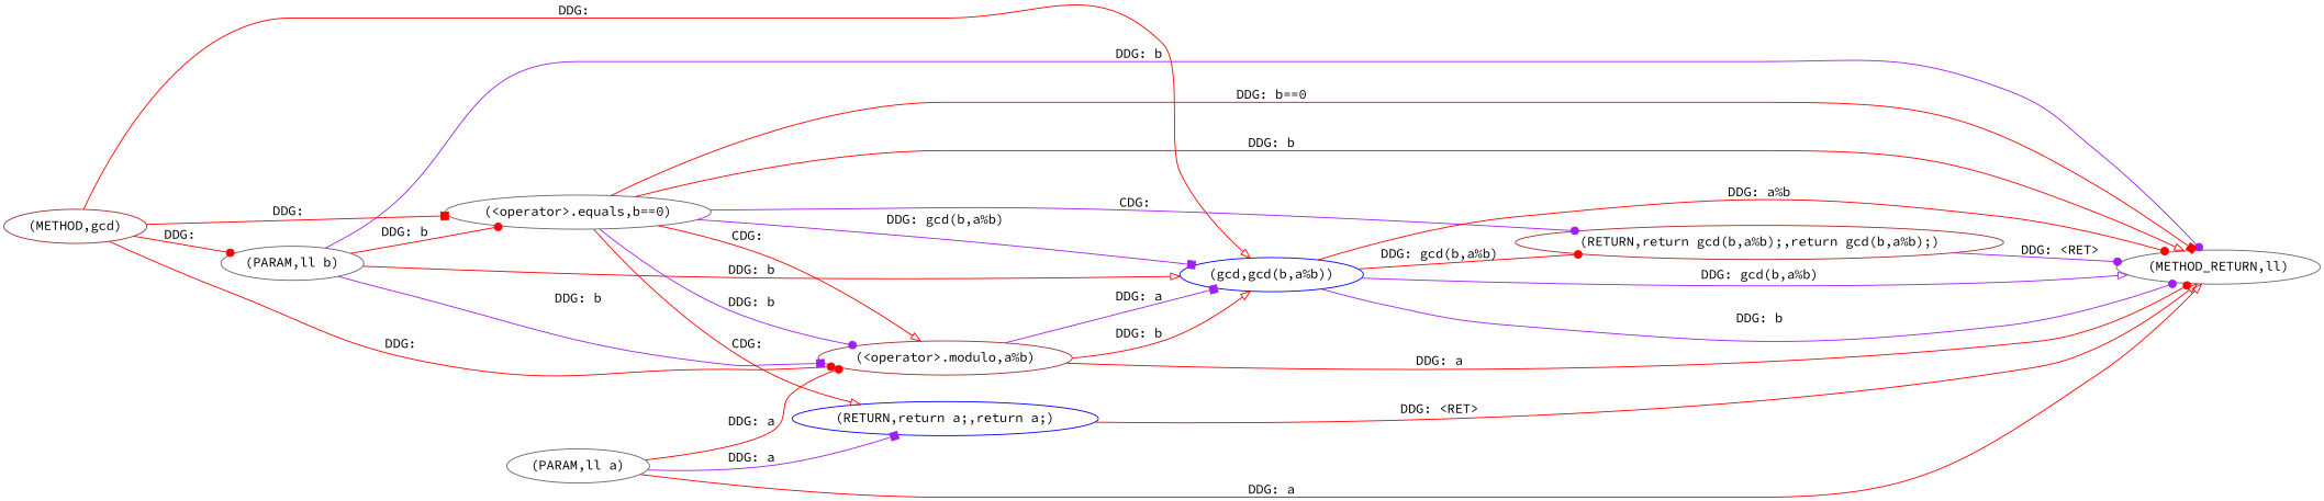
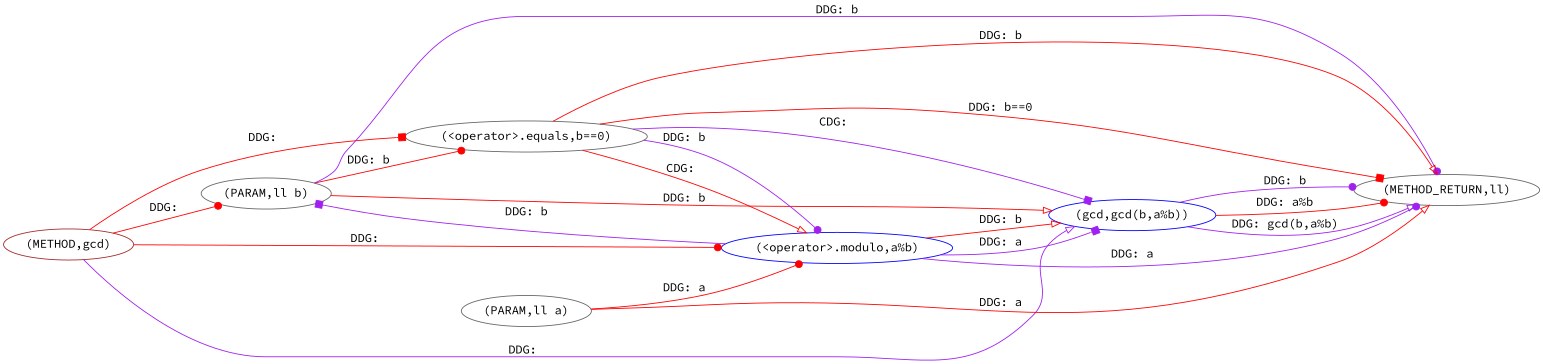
  digraph {
    fontname="Source Code Pro"
    rankdir=LR
    node [color=gray40 fontname="Source Code Pro"]
    edge [arrowhead=dot color=red fontname="Source Code Pro"]
    n1 [color=brown label="(METHOD,gcd)"]
    n2 [label="(PARAM,ll b)"]
    n3 [label="(<operator>.equals,b==0)"]
    n4 [color=blue label="(gcd,gcd(b,a%b))"]
-   n5 [color=brown label="(<operator>.modulo,a%b)"]
+   n5 [color=blue label="(<operator>.modulo,a%b)"]
    n6 [label="(PARAM,ll a)"]
    n7 [label="(METHOD_RETURN,ll)"]
-   n8 [color=blue label="(RETURN,return a;,return a;)"]
-   n9 [color=brown label="(RETURN,return gcd(b,a%b);,return gcd(b,a%b);)"]
    n1 -> n2 [label="DDG: "]
    n1 -> n3 [arrowhead=box label="DDG: "]
-   n1 -> n4 [arrowhead=onormal label="DDG: "]
+   n1 -> n4 [arrowhead=onormal color=purple label="DDG: "]
    n1 -> n5 [label="DDG: "]
    n2 -> n3 [label="DDG: b"]
    n2 -> n4 [arrowhead=onormal label="DDG: b"]
-   n2 -> n5 [arrowhead=box color=purple label="DDG: b"]
+   n5 -> n2 [arrowhead=box color=purple label="DDG: b"]
    n2 -> n7 [color=purple label="DDG: b"]
-   n3 -> n4 [arrowhead=box color=purple label="DDG: gcd(b,a%b)"]
+   n3 -> n4 [arrowhead=box color=purple label="CDG: "]
    n3 -> n5 [color=purple label="DDG: b"]
    n3 -> n5 [arrowhead=onormal label="CDG: "]
    n3 -> n7 [arrowhead=onormal label="DDG: b"]
    n3 -> n7 [arrowhead=box label="DDG: b==0"]
-   n3 -> n8 [arrowhead=onormal label="CDG: "]
-   n3 -> n9 [color=purple label="CDG: "]
    n4 -> n7 [color=purple label="DDG: b"]
    n4 -> n7 [label="DDG: a%b"]
    n4 -> n7 [arrowhead=onormal color=purple label="DDG: gcd(b,a%b)"]
-   n4 -> n9 [label="DDG: gcd(b,a%b)"]
    n5 -> n4 [arrowhead=onormal label="DDG: b"]
    n5 -> n4 [arrowhead=box color=purple label="DDG: a"]
-   n5 -> n7 [label="DDG: a"]
+   n5 -> n7 [color=purple label="DDG: a"]
    n6 -> n5 [label="DDG: a"]
    n6 -> n7 [arrowhead=onormal label="DDG: a"]
-   n6 -> n8 [arrowhead=box color=purple label="DDG: a"]
-   n8 -> n7 [arrowhead=onormal label="DDG: <RET>"]
-   n9 -> n7 [color=purple label="DDG: <RET>"]
  }
